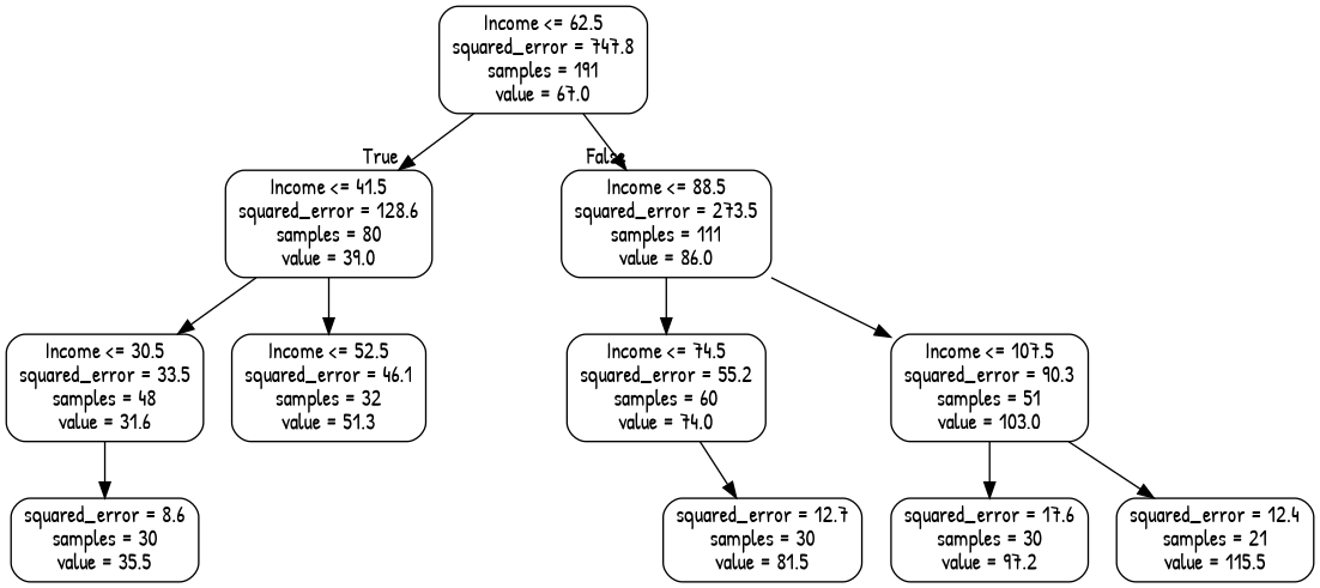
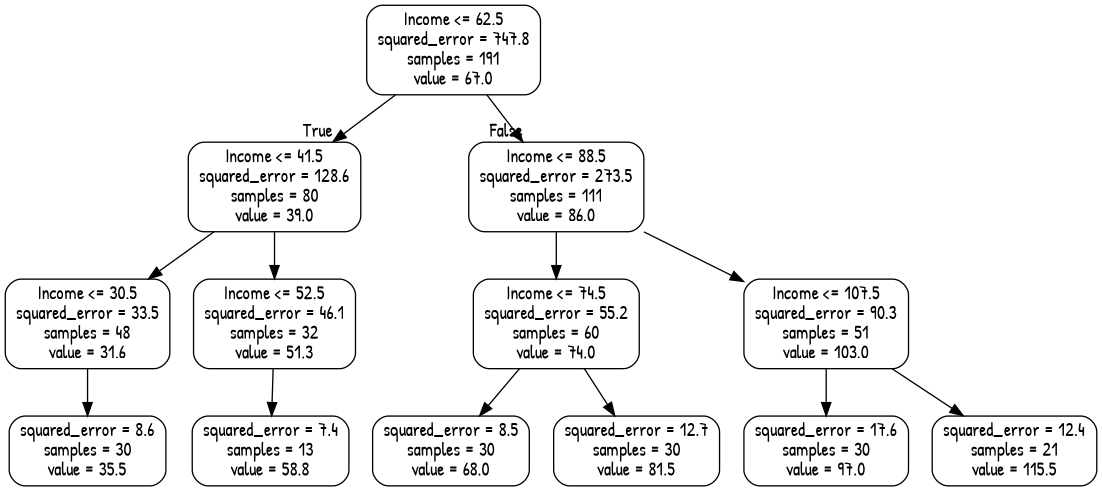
  digraph {
    fontname="Patrick Hand"
    node [color=black fontname="Patrick Hand" shape=box style=rounded]
    edge [fontname="Patrick Hand"]
    n1 [label="Income <= 62.5\nsquared_error = 747.8\nsamples = 191\nvalue = 67.0"]
    n2 [label="Income <= 41.5\nsquared_error = 128.6\nsamples = 80\nvalue = 39.0"]
    n3 [label="Income <= 88.5\nsquared_error = 273.5\nsamples = 111\nvalue = 86.0"]
    n4 [label="Income <= 30.5\nsquared_error = 33.5\nsamples = 48\nvalue = 31.6"]
    n5 [label="Income <= 52.5\nsquared_error = 46.1\nsamples = 32\nvalue = 51.3"]
    n6 [label="Income <= 74.5\nsquared_error = 55.2\nsamples = 60\nvalue = 74.0"]
    n7 [label="Income <= 107.5\nsquared_error = 90.3\nsamples = 51\nvalue = 103.0"]
    n8 [label="squared_error = 8.6\nsamples = 30\nvalue = 35.5"]
+   n9 [label="squared_error = 7.4\nsamples = 13\nvalue = 58.8"]
+   n10 [label="squared_error = 8.5\nsamples = 30\nvalue = 68.0"]
    n11 [label="squared_error = 12.7\nsamples = 30\nvalue = 81.5"]
-   n12 [label="squared_error = 17.6\nsamples = 30\nvalue = 97.2"]
+   n12 [label="squared_error = 17.6\nsamples = 30\nvalue = 97.0"]
    n13 [label="squared_error = 12.4\nsamples = 21\nvalue = 115.5"]
    n1 -> n2 [headlabel=True labelangle=45 labeldistance=2.5]
    n1 -> n3 [headlabel=False labelangle=-45 labeldistance=2.5]
    n2 -> n4
    n2 -> n5
    n3 -> n6
    n3 -> n7
    n4 -> n8
+   n5 -> n9
+   n6 -> n10
    n6 -> n11
    n7 -> n12
    n7 -> n13
  }
